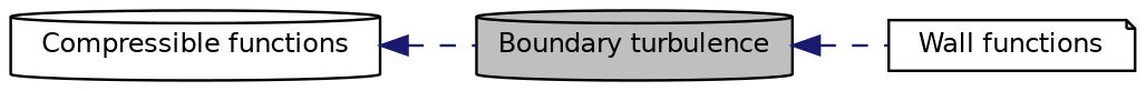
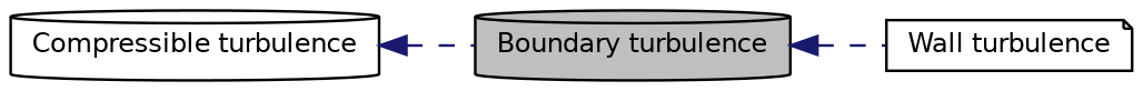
  digraph {
    rankdir=LR
    node [color=black fontname=Helvetica fontsize=10 shape=cylinder]
    edge [color=midnightblue dir=back fontname=Helvetica fontsize=10 labelfontname=Helvetica labelfontsize=10 shape=plaintext style=dashed]
-   n1 [height=0.2 label="Wall functions" shape=note width=0.4]
-   n2 [height=0.2 label="Compressible functions" width=0.4]
+   n1 [height=0.2 label="Wall turbulence" shape=note width=0.4]
+   n2 [height=0.2 label="Compressible turbulence" width=0.4]
    n3 [fillcolor=grey75 fontcolor=black height=0.2 label="Boundary turbulence" style=filled width=0.4]
    n2 -> n3
    n3 -> n1
  }
